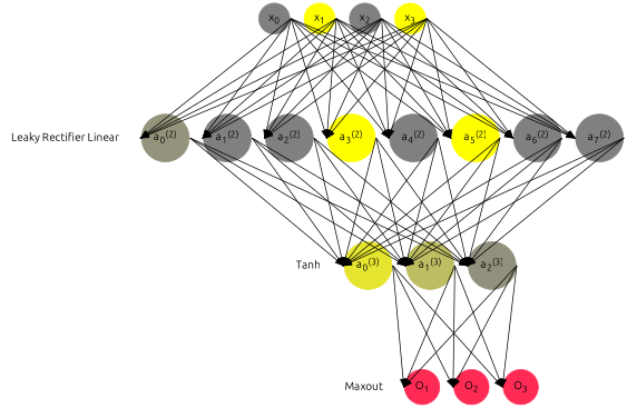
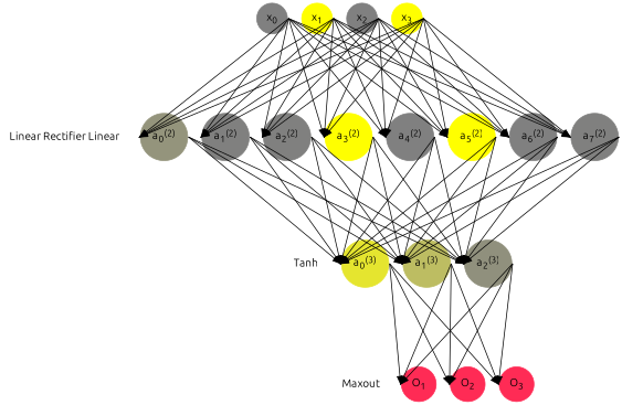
  digraph {
    rankdir=TB
    ranksep=1.4
    splines=false
    fontname=Ubuntu
    node [shape=circle style=filled fontname=Ubuntu]
    edge [headport=w style=solid tailport=e fontname=Ubuntu]
    n1 [color="0.1667, 0.0, 0.5" fillcolor="0.1667, 0.0, 0.5" label=<x<sub>0</sub>>]
    n2 [color="0.1667, 1.0, 1.0" fillcolor="0.1667, 1.0, 1.0" label=<x<sub>1</sub>>]
    n3 [color="0.1667, 0.0, 0.5" fillcolor="0.1667, 0.0, 0.5" label=<x<sub>2</sub>>]
    n4 [color="0.1667, 1.0, 1.0" fillcolor="0.1667, 1.0, 1.0" label=<x<sub>3</sub>>]
    n5 [color="0.1667, 0.160544, 0.580272" fillcolor="0.1667, 0.160544, 0.580272" label=<a<sub>0</sub><sup>(2)</sup>>]
    n6 [color="0.1667, 0.001666, 0.500833" fillcolor="0.1667, 0.001666, 0.500833" label=<a<sub>1</sub><sup>(2)</sup>>]
    n7 [color="0.1667, 0.000618, 0.500309" fillcolor="0.1667, 0.000618, 0.500309" label=<a<sub>2</sub><sup>(2)</sup>>]
    n8 [color="0.1667, 1.622908, 1.311454" fillcolor="0.1667, 1.622908, 1.311454" label=<a<sub>3</sub><sup>(2)</sup>>]
    n9 [color="0.1667, 0.000391, 0.500196" fillcolor="0.1667, 0.000391, 0.500196" label=<a<sub>4</sub><sup>(2)</sup>>]
    n10 [color="0.1667, 2.729197, 1.864599" fillcolor="0.1667, 2.729197, 1.864599" label=<a<sub>5</sub><sup>(2)</sup>>]
    n11 [color="0.1667, 0.000115, 0.500058" fillcolor="0.1667, 0.000115, 0.500058" label=<a<sub>6</sub><sup>(2)</sup>>]
    n12 [color="0.1667, 0.000478, 0.500239" fillcolor="0.1667, 0.000478, 0.500239" label=<a<sub>7</sub><sup>(2)</sup>>]
    n13 [color="0.1667, 0.792694, 0.896347" fillcolor="0.1667, 0.792694, 0.896347" label=<a<sub>0</sub><sup>(3)</sup>>]
    n14 [color="0.1667, 0.477143, 0.738572" fillcolor="0.1667, 0.477143, 0.738572" label=<a<sub>1</sub><sup>(3)</sup>>]
    n15 [color="0.1667, 0.129139, 0.564569" fillcolor="0.1667, 0.129139, 0.564569" label=<a<sub>2</sub><sup>(3)</sup>>]
    n16 [color="0.9667, 0.83, 1.0" fillcolor="0.9667, 0.83, 1.0" label=<O<sub>1</sub>>]
    n17 [color="0.9667, 0.83, 1.0" fillcolor="0.9667, 0.83, 1.0" label=<O<sub>2</sub>>]
    n18 [color="0.9667, 0.83, 1.0" fillcolor="0.9667, 0.83, 1.0" label=<O<sub>3</sub>>]
-   n19 [label="Leaky Rectifier Linear" shape=plaintext style=""]
+   n19 [label="Linear Rectifier Linear" shape=plaintext style=""]
    n20 [label=Tanh shape=plaintext style=""]
    n21 [label=Maxout shape=plaintext style=""]
    subgraph sub_1 {
      n1
    }
    subgraph sub_2 {
      n2
    }
    subgraph sub_3 {
      n3
    }
    subgraph sub_4 {
      n4
    }
    subgraph sub_5 {
      n5
    }
    subgraph sub_6 {
      n6
    }
    subgraph sub_7 {
      n7
    }
    subgraph sub_8 {
      n8
    }
    subgraph sub_9 {
      n9
    }
    subgraph sub_10 {
      n10
    }
    subgraph sub_11 {
      n11
    }
    subgraph sub_12 {
      n12
    }
    subgraph sub_13 {
      n13
    }
    subgraph sub_14 {
      n14
    }
    subgraph sub_15 {
      n15
    }
    subgraph sub_16 {
      n16
    }
    subgraph sub_17 {
      n17
    }
    subgraph sub_18 {
      n18
    }
    subgraph sub_19 {
      rank=same
      n1
      n2
      n3
      n4
    }
    subgraph sub_20 {
      rank=same
      n5
      n6
      n7
      n8
      n9
      n10
      n11
      n12
    }
    subgraph sub_21 {
      rank=same
      n13
      n14
      n15
    }
    subgraph sub_22 {
      rank=same
      n16
      n17
      n18
    }
    subgraph sub_23 {
      rank=same
      n5
      n19
    }
    subgraph sub_24 {
      rank=same
      n13
      n20
    }
    subgraph sub_25 {
      rank=same
      n16
      n21
    }
    n1 -> n2 [style=invis]
    n1 -> n5
    n1 -> n6
    n1 -> n7
    n1 -> n8
    n1 -> n9
    n1 -> n10
    n1 -> n11
    n1 -> n12
    n2 -> n3 [style=invis]
    n2 -> n5
    n2 -> n6
    n2 -> n7
    n2 -> n8
    n2 -> n9
    n2 -> n10
    n2 -> n11
    n2 -> n12
    n3 -> n4 [style=invis]
    n3 -> n5
    n3 -> n6
    n3 -> n7
    n3 -> n8
    n3 -> n9
    n3 -> n10
    n3 -> n11
    n3 -> n12
    n4 -> n5
    n4 -> n6
    n4 -> n7
    n4 -> n8
    n4 -> n9
    n4 -> n10
    n4 -> n11
    n4 -> n12
    n5 -> n6 [style=invis]
    n5 -> n13
    n5 -> n14
    n5 -> n15
    n6 -> n7 [style=invis]
    n6 -> n13
    n6 -> n14
    n6 -> n15
    n7 -> n8 [style=invis]
    n7 -> n13
    n7 -> n14
    n7 -> n15
    n8 -> n9 [style=invis]
    n8 -> n13
    n8 -> n14
    n8 -> n15
    n9 -> n10 [style=invis]
    n9 -> n13
    n9 -> n14
    n9 -> n15
    n10 -> n11 [style=invis]
    n10 -> n13
    n10 -> n14
    n10 -> n15
    n11 -> n12 [style=invis]
    n11 -> n13
    n11 -> n14
    n11 -> n15
    n12 -> n13
    n12 -> n14
    n12 -> n15
    n13 -> n14 [style=invis]
    n13 -> n16
    n13 -> n17
    n13 -> n18
    n14 -> n15 [style=invis]
    n14 -> n16
    n14 -> n17
    n14 -> n18
    n15 -> n16
    n15 -> n17
    n15 -> n18
    n16 -> n17 [style=invis]
    n17 -> n18 [style=invis]
    n19 -> n5 [style=invis]
    n20 -> n13 [style=invis]
    n21 -> n16 [style=invis]
  }
